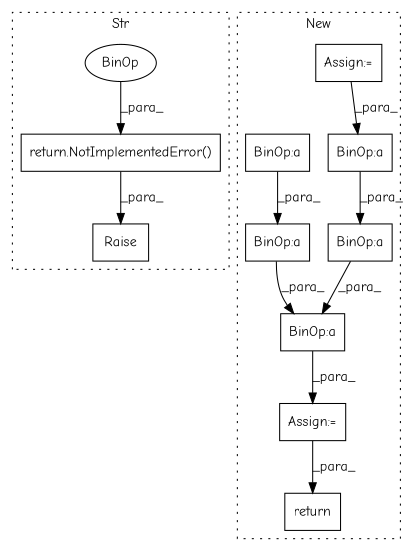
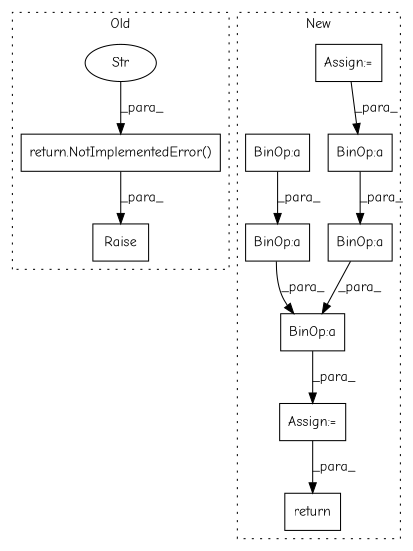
  digraph {
    fontname="Comic Neue"
    node [a=82 fontname="Comic Neue" l=3 s=7700 shape=box]
    edge [fontname="Comic Neue"]
    n1 [a=75 l="20,1" label="return.NotImplementedError()" s="7402,7440"]
    n2 [a=91 l=6 label=Raise s=7396]
-   n3 [a=66 l=18 label=BinOp s=7422 shape=ellipse]
+   n3 [a=66 l=18 label=Str s=7422 shape=ellipse]
    n4 [a=93 l=7 label=return s=7779]
    n5 [a=68 label="Assign:=" s=7650]
    n6 [a=68 label="Assign:=" s=7694]
    n7 [label="BinOp:a" s=7717]
    n8 [l=10 label="BinOp:a"]
    n9 [label="BinOp:a" s=7722]
    n10 [l=7 label="BinOp:a" s=7722]
    n11 [label="BinOp:a"]
    subgraph cluster_1 {
-     label=Str
+     label=Old
      style=dotted
      n1
      n2
      n3
    }
    subgraph cluster_2 {
      label=New
      style=dotted
      n4
      n5
      n6
      n7
      n8
      n9
      n10
      n11
    }
    n1 -> n2 [label=_para_]
    n3 -> n1 [label=_para_]
    n5 -> n9 [label=_para_]
    n6 -> n4 [label=_para_]
    n7 -> n6 [label=_para_]
    n8 -> n7 [label=_para_]
    n9 -> n10 [label=_para_]
    n10 -> n7 [label=_para_]
    n11 -> n8 [label=_para_]
  }
